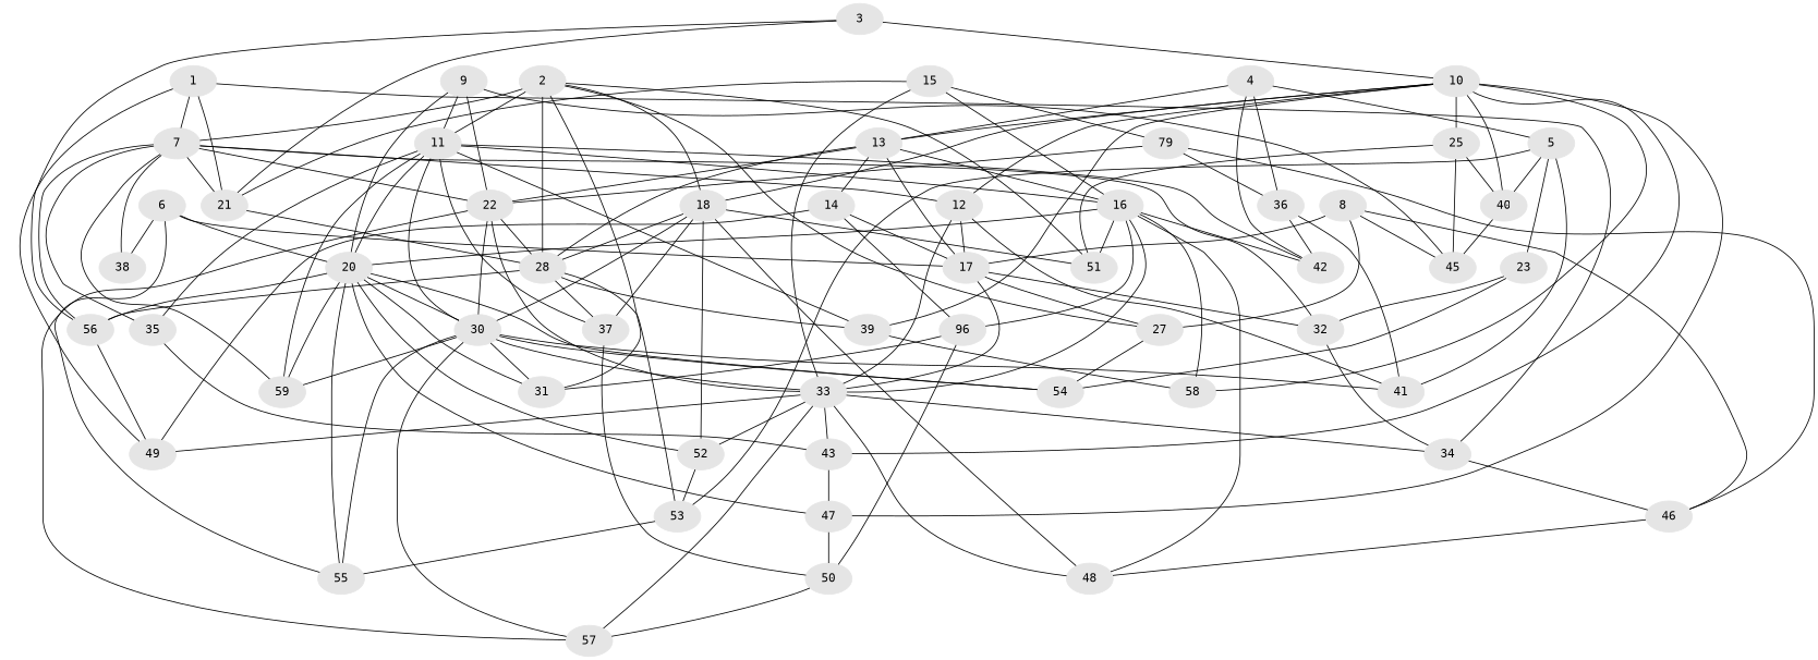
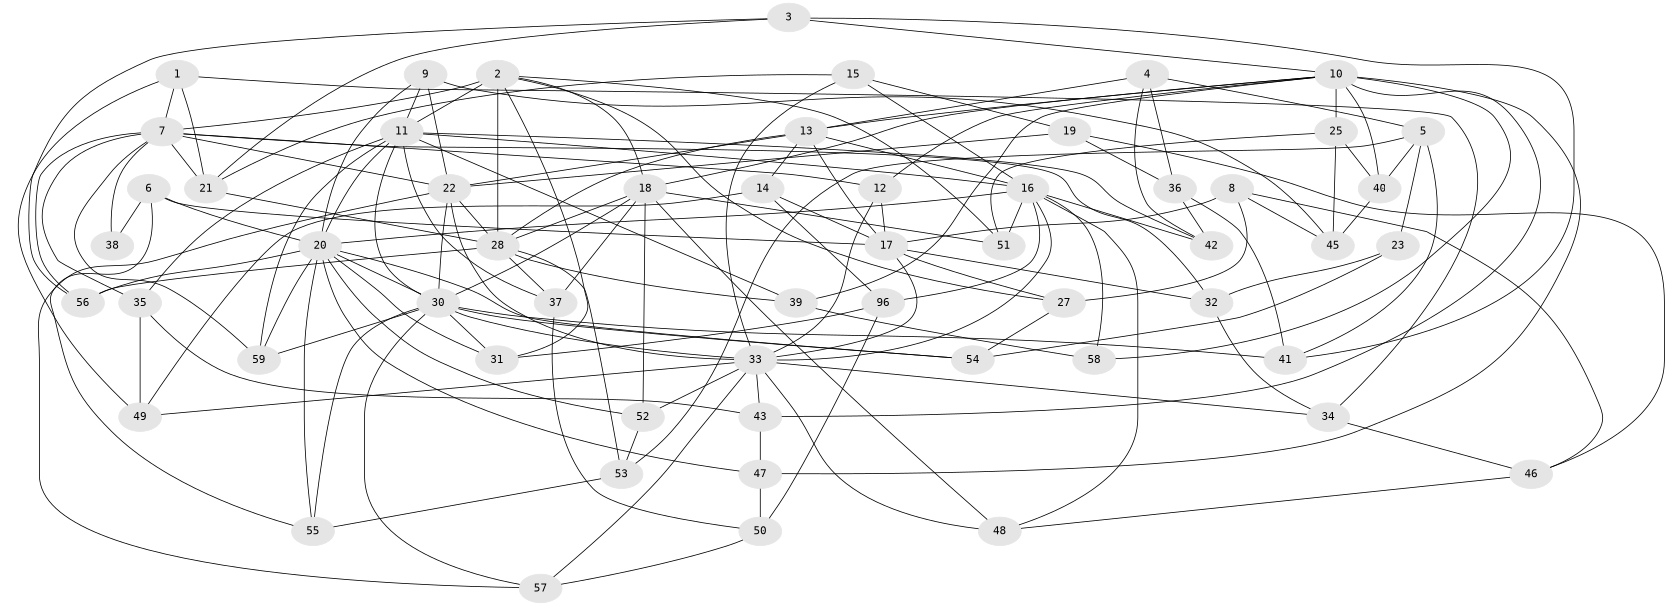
  graph {
    fontname="DejaVu Sans Mono"
    node [color=gray90 fontname="DejaVu Sans Mono" style=filled]
    edge [fontname="DejaVu Sans Mono" weight=1.0]
    1
    7
    21
    34
    49
    56
    38
    12
    22
    32
    35
    59
    28
    46
    2
    11
    18
    27
    31
    51
    42
    20
    39
    16
    30
    37
    48
    52
    54
    53
    3
    10
    41
    13
    40
    25
    43
    47
    58
    4
    5
    36
    23
    17
    14
    45
    55
    6
    33
    57
    8
    9
    50
    n54 [label=96]
    15
-   19 [label=79]
+   19
    1 -- 7
    1 -- 21
    1 -- 34
    1 -- 49
    7 -- 21
    7 -- 56
    7 -- 38
    7 -- 12
    7 -- 22
    7 -- 32
    7 -- 35
    7 -- 59
    21 -- 28 [weight=2.0]
    34 -- 46
    12 -- 17
    12 -- 33
    22 -- 28
    22 -- 30
    22 -- 33
    22 -- 57
    32 -- 34
-   56 -- 49
+   35 -- 49
    35 -- 43
    28 -- 56
    28 -- 39
    28 -- 37
    28 -- 53
    46 -- 48
    2 -- 7 [weight=3.0]
    2 -- 28
    2 -- 11
    2 -- 18
    2 -- 27
    2 -- 31
    2 -- 51
    11 -- 35
    11 -- 59
    11 -- 42
    11 -- 20
    11 -- 39
    11 -- 16
    11 -- 30
    11 -- 37
    18 -- 28 [weight=2.0]
    18 -- 51
    18 -- 30 [weight=2.0]
    18 -- 37
    18 -- 48
    18 -- 52
    27 -- 54
    20 -- 56
    20 -- 59
    20 -- 31
    20 -- 30
    20 -- 52
    20 -- 54
    20 -- 47
    20 -- 55
    39 -- 58
    16 -- 51
    16 -- 42
    16 -- 20
    16 -- 48
    16 -- 58
    16 -- 33
    16 -- n54
    30 -- 59
    30 -- 31
    30 -- 54
    30 -- 41
    30 -- 55
    30 -- 33
    30 -- 57
    37 -- 50
    52 -- 53
    53 -- 55
    3 -- 21
    3 -- 56
    3 -- 10
-   12 -- 41
+   3 -- 41
    10 -- 12
    10 -- 18
    10 -- 39
    10 -- 13
    10 -- 40
    10 -- 25
    10 -- 43
    10 -- 47
    10 -- 58 [weight=2.0]
    13 -- 22
    13 -- 28
    13 -- 16
    13 -- 17 [weight=2.0]
    13 -- 14
    40 -- 45
    25 -- 51
    25 -- 40
    25 -- 45
    43 -- 47
    47 -- 50
    4 -- 42
    4 -- 13
    4 -- 5
    4 -- 36
    5 -- 53
    5 -- 41
    5 -- 40
    5 -- 23 [weight=2.0]
    36 -- 42
    36 -- 41
    23 -- 32
    23 -- 54
    17 -- 32
    17 -- 27
    17 -- 33
    14 -- 49
    14 -- 17 [weight=3.0]
    14 -- n54
    6 -- 38
    6 -- 20
    6 -- 17
    6 -- 55
    33 -- 34
    33 -- 49
    33 -- 48
    33 -- 52
    33 -- 43
    33 -- 57
    8 -- 46
    8 -- 27
    8 -- 17
    8 -- 45
    9 -- 22
    9 -- 11
    9 -- 20
    9 -- 45
    50 -- 57
    n54 -- 31
    n54 -- 50
    15 -- 21
    15 -- 16
    15 -- 33
    15 -- 19
    19 -- 22
    19 -- 46
    19 -- 36
  }
